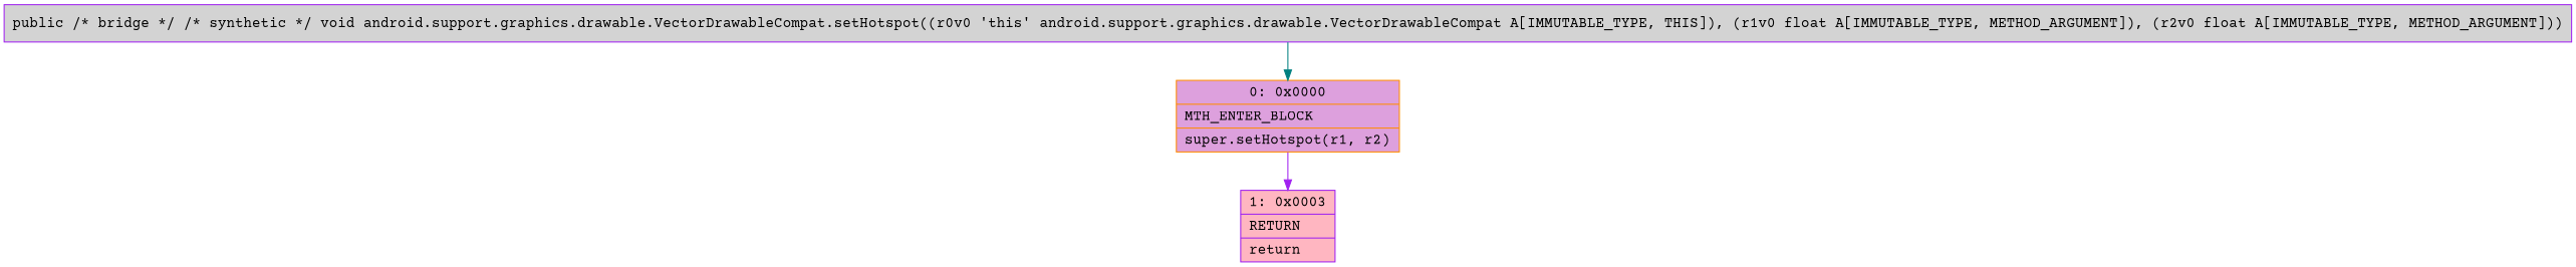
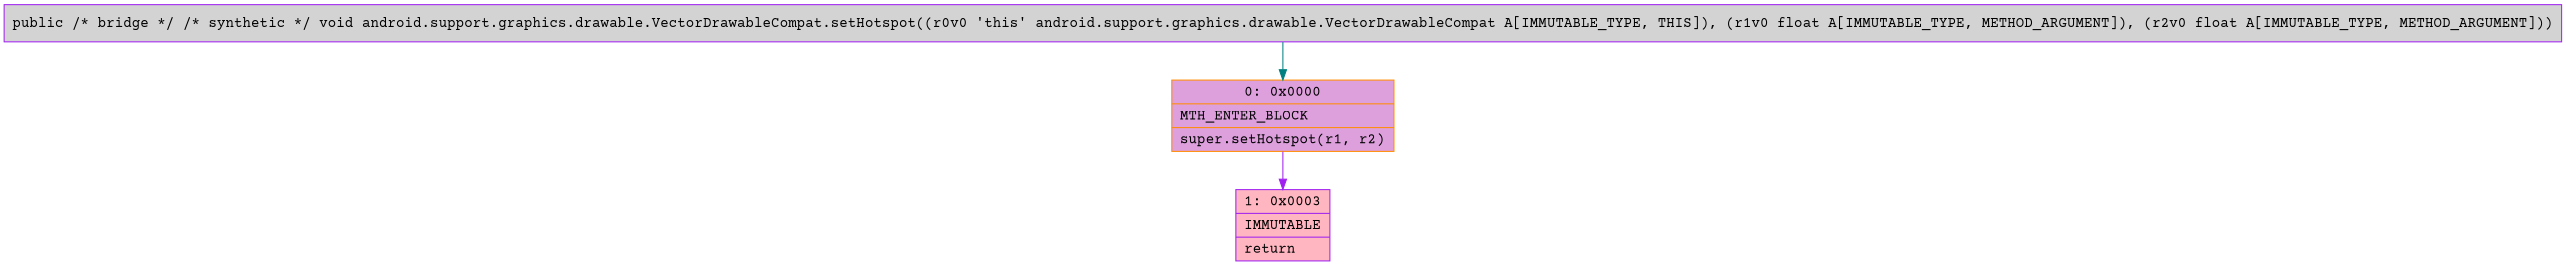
  digraph {
    fontname="Courier Prime"
    node [shape=record style=filled color=purple fontname="Courier Prime"]
    edge [fontname="Courier Prime"]
    n1 [label="{0\:\ 0x0000|MTH_ENTER_BLOCK\l|super.setHotspot(r1, r2)\l}" fillcolor=plum color=darkorange]
-   n2 [label="{1\:\ 0x0003|RETURN\l|return\l}" fillcolor=lightpink]
+   n2 [label="{1\:\ 0x0003|IMMUTABLE\l|return\l}" fillcolor=lightpink]
    n3 [label="{public \/* bridge *\/ \/* synthetic *\/ void android.support.graphics.drawable.VectorDrawableCompat.setHotspot((r0v0 'this' android.support.graphics.drawable.VectorDrawableCompat A[IMMUTABLE_TYPE, THIS]), (r1v0 float A[IMMUTABLE_TYPE, METHOD_ARGUMENT]), (r2v0 float A[IMMUTABLE_TYPE, METHOD_ARGUMENT])) }" fillcolor=lightgrey]
    n1 -> n2 [color=purple]
    n3 -> n1 [color=teal]
  }
